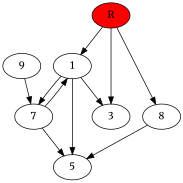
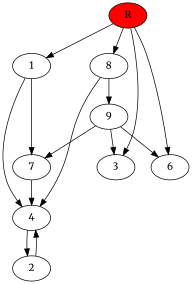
  digraph {
    fontname=Merriweather
    node [fontname=Merriweather]
    edge [fontname=Merriweather]
    1
-   4 [label=5]
+   4
    7
+   2
    n5 [label=9]
    3
+   6
    8
    R [fillcolor="#ff0000" style=filled]
    1 -> 4
    1 -> 7
-   7 -> 1
+   4 -> 2
    7 -> 4
+   2 -> 4
    n5 -> 7
-   1 -> 3
+   n5 -> 3
+   n5 -> 6
    8 -> 4
+   8 -> n5
    R -> 1
    R -> 3
+   R -> 6
    R -> 8
  }
